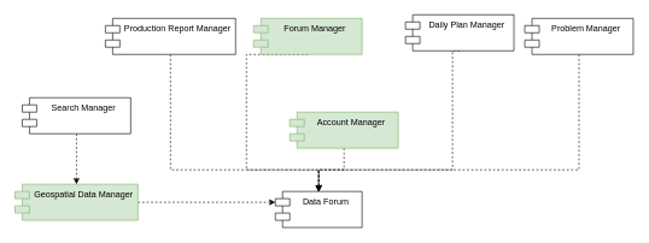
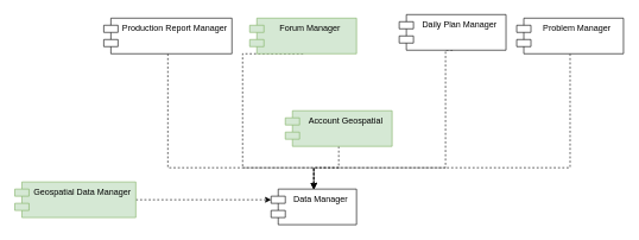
  <mxCell id="0" />
  <mxCell id="1" parent="0" />
  <mxCell id="2" style="edgeStyle=orthogonalEdgeStyle;rounded=0;orthogonalLoop=1;jettySize=auto;html=1;exitX=0.5;exitY=1;exitDx=0;exitDy=0;dashed=1;entryX=0.5;entryY=0;entryDx=0;entryDy=0;" parent="1" source="3" target="6" edge="1"><mxGeometry relative="1" as="geometry"><mxPoint x="440" y="255" as="targetPoint" /><Array as="points"><mxPoint x="625" y="235" /><mxPoint x="440" y="235" /></Array></mxGeometry></mxCell>
  <mxCell id="3" value="Daily Plan Manager" style="shape=module;align=left;spacingLeft=20;align=center;verticalAlign=top;fontColor=#000000;strokeColor=default;" parent="1" vertex="1"><mxGeometry x="560" y="20" width="150" height="50" as="geometry" /></mxCell>
  <mxCell id="4" style="edgeStyle=orthogonalEdgeStyle;rounded=0;orthogonalLoop=1;jettySize=auto;html=1;exitX=0.5;exitY=1;exitDx=0;exitDy=0;entryX=0.5;entryY=0;entryDx=0;entryDy=0;dashed=1;" parent="1" source="5" target="6" edge="1"><mxGeometry relative="1" as="geometry"><Array as="points"><mxPoint x="800" y="235" /><mxPoint x="440" y="235" /></Array></mxGeometry></mxCell>
  <mxCell id="5" value="Problem Manager" style="shape=module;align=left;spacingLeft=20;align=center;verticalAlign=top;fontColor=#000000;strokeColor=default;" parent="1" vertex="1"><mxGeometry x="725" y="25" width="150" height="50" as="geometry" /></mxCell>
- <mxCell id="6" value="Data Forum" style="shape=module;align=left;spacingLeft=20;align=center;verticalAlign=top;fontColor=#000000;strokeColor=default;" parent="1" vertex="1"><mxGeometry x="380" y="265" width="120" height="50" as="geometry" /></mxCell>
+ <mxCell id="6" value="Data Manager" style="shape=module;align=left;spacingLeft=20;align=center;verticalAlign=top;fontColor=#000000;strokeColor=default;" parent="1" vertex="1"><mxGeometry x="380" y="265" width="120" height="50" as="geometry" /></mxCell>
  <mxCell id="7" style="edgeStyle=orthogonalEdgeStyle;rounded=0;orthogonalLoop=1;jettySize=auto;html=1;exitX=0.5;exitY=1;exitDx=0;exitDy=0;dashed=1;" parent="1" source="8" target="6" edge="1"><mxGeometry relative="1" as="geometry" /></mxCell>
- <mxCell id="8" value="Account Manager" style="shape=module;align=left;spacingLeft=20;align=center;verticalAlign=top;strokeColor=#82b366;fillColor=#d5e8d4;" parent="1" vertex="1"><mxGeometry x="400" y="155" width="150" height="50" as="geometry" /></mxCell>
+ <mxCell id="8" value="Account Geospatial" style="shape=module;align=left;spacingLeft=20;align=center;verticalAlign=top;strokeColor=#82b366;fillColor=#d5e8d4;" parent="1" vertex="1"><mxGeometry x="400" y="155" width="150" height="50" as="geometry" /></mxCell>
  <mxCell id="9" style="edgeStyle=orthogonalEdgeStyle;rounded=0;orthogonalLoop=1;jettySize=auto;html=1;exitX=0.5;exitY=1;exitDx=0;exitDy=0;entryX=0.5;entryY=0;entryDx=0;entryDy=0;dashed=1;" parent="1" source="10" target="6" edge="1"><mxGeometry relative="1" as="geometry"><Array as="points"><mxPoint x="235" y="235" /><mxPoint x="440" y="235" /></Array></mxGeometry></mxCell>
  <mxCell id="10" value="Production Report Manager" style="shape=module;align=left;spacingLeft=20;align=center;verticalAlign=top;fontColor=#000000;strokeColor=default;" parent="1" vertex="1"><mxGeometry x="145" y="25" width="180" height="50" as="geometry" /></mxCell>
  <mxCell id="11" style="edgeStyle=orthogonalEdgeStyle;rounded=0;orthogonalLoop=1;jettySize=auto;html=1;exitX=1;exitY=0.5;exitDx=0;exitDy=0;entryX=0;entryY=0;entryDx=0;entryDy=15;entryPerimeter=0;dashed=1;" edge="1" parent="1" source="12" target="6"><mxGeometry relative="1" as="geometry" /></mxCell>
  <mxCell id="12" value="Geospatial Data Manager" style="shape=module;align=left;spacingLeft=20;align=center;verticalAlign=top;strokeColor=#82b366;fillColor=#d5e8d4;" parent="1" vertex="1"><mxGeometry x="20" y="255" width="170" height="50" as="geometry" /></mxCell>
  <mxCell id="13" style="edgeStyle=orthogonalEdgeStyle;rounded=0;orthogonalLoop=1;jettySize=auto;html=1;exitX=0.5;exitY=1;exitDx=0;exitDy=0;entryX=0.5;entryY=0;entryDx=0;entryDy=0;dashed=1;" parent="1" source="14" target="6" edge="1"><mxGeometry relative="1" as="geometry"><Array as="points"><mxPoint x="340" y="75" /><mxPoint x="340" y="235" /><mxPoint x="440" y="235" /></Array></mxGeometry></mxCell>
  <mxCell id="14" value="Forum Manager" style="shape=module;align=left;spacingLeft=20;align=center;verticalAlign=top;strokeColor=#82b366;fillColor=#d5e8d4;" parent="1" vertex="1"><mxGeometry x="350" y="25" width="150" height="50" as="geometry" /></mxCell>
- <mxCell id="15" style="edgeStyle=orthogonalEdgeStyle;rounded=0;orthogonalLoop=1;jettySize=auto;html=1;exitX=0.5;exitY=1;exitDx=0;exitDy=0;entryX=0.5;entryY=0;entryDx=0;entryDy=0;dashed=1;" parent="1" source="16" target="12" edge="1"><mxGeometry relative="1" as="geometry" /></mxCell>
- <mxCell id="16" value="Search Manager" style="shape=module;align=left;spacingLeft=20;align=center;verticalAlign=top;fontColor=#000000;strokeColor=default;" parent="1" vertex="1"><mxGeometry x="30" y="135" width="150" height="50" as="geometry" /></mxCell>
